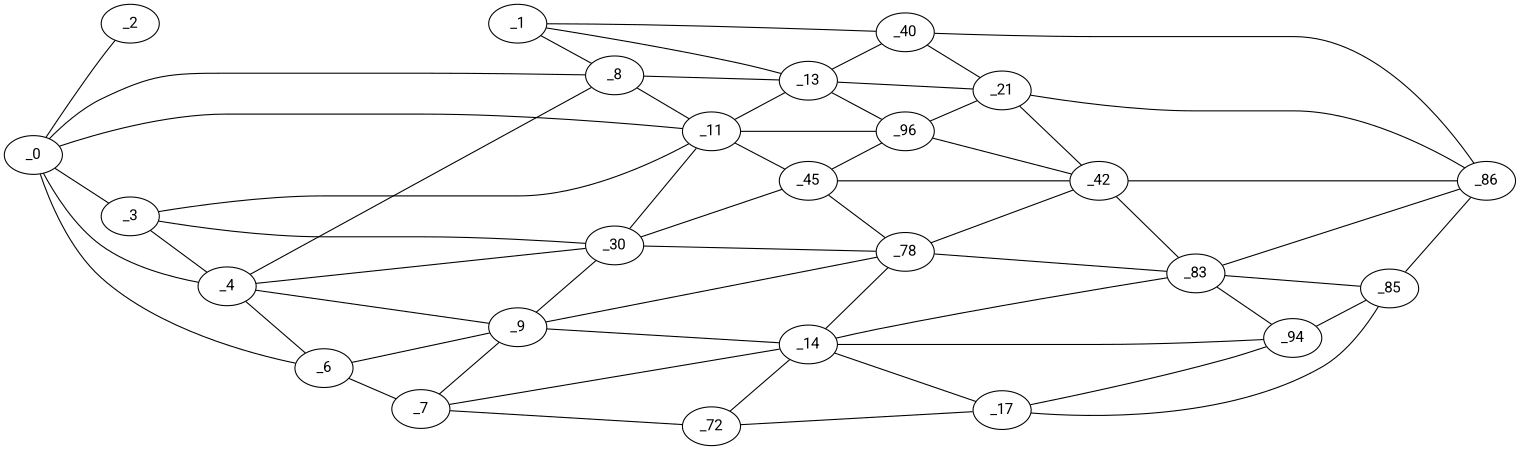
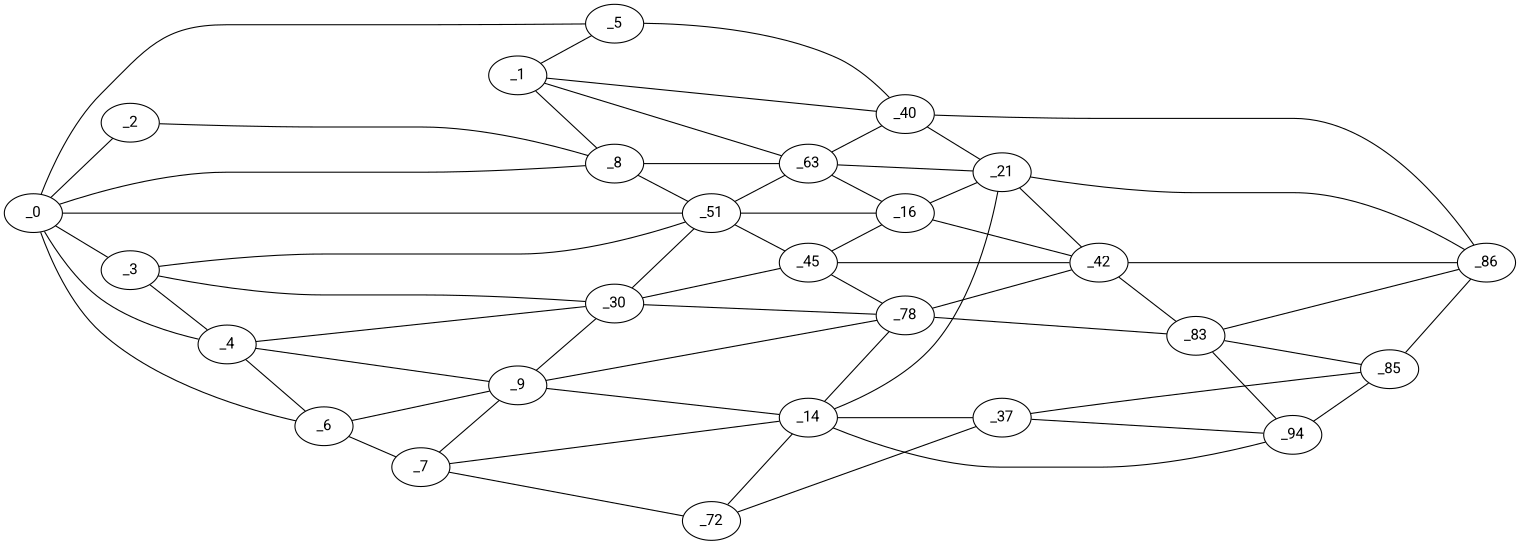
  graph {
    fontname=Roboto
    rankdir=LR
    node [fontname=Roboto x=86 y=41]
    edge [fontname=Roboto valence=2]
    _0 [x=41]
    _2 [x=49 y=63]
    _3 [x=49 y=73]
    _4 [x=49 y=81]
+   _5 [x=51 y=7]
    _6 [x=51 y=93]
    _8 [x=59 y=60]
-   _11 [x=65 y=68]
+   _11 [x=65 y=68 label=_51]
    _1 [x=46 y=33]
-   _13 [x=68 y=60]
+   _13 [x=68 y=60 label=_63]
    n11 [label=_40 x=83 y=32]
    n12 [label=_30 x=61 y=80]
    _9 [x=60 y=90]
    _7 [x=57 y=101]
-   _16 [x=78 y=63 label=_96]
+   _16 [x=78 y=63]
    _21 [y=57]
    n17 [label=_86 x=91]
    n18 [label=_78 x=79 y=88]
    n19 [label=_45 x=76 y=72]
    _14 [x=71 y=98]
    n21 [label=_72 x=65 y=110]
    n22 [label=_42 y=76]
    n23 [label=_83 y=96]
-   _17 [x=78 y=117]
+   _17 [x=78 y=117 label=_37]
    n25 [label=_94 y=103]
    n26 [label=_85 x=87 y=119]
    _0 -- _2 [valence=1]
    _0 -- _3
    _0 -- _4 [valence=1]
+   _0 -- _5 [valence=1]
    _0 -- _6 [valence=1]
    _0 -- _8 [valence=1]
    _0 -- _11 [valence=1]
-   _4 -- _8
+   _2 -- _8
    _3 -- _4
    _3 -- _11
    _3 -- n12
    _4 -- _6 [valence=1]
    _4 -- n12 [valence=1]
    _4 -- _9
+   _5 -- n11
    _6 -- _9
    _6 -- _7 [valence=1]
    _8 -- _11
    _8 -- _13 [valence=1]
    _11 -- _13 [valence=1]
    _11 -- _16
    _11 -- n19
+   _1 -- _5 [valence=1]
    _1 -- _8
    _1 -- _13 [valence=1]
    _1 -- n11
    _13 -- n11
    _13 -- _16
    _13 -- _21 [valence=1]
    n11 -- _21
    n11 -- n17
    n12 -- _11 [valence=1]
    n12 -- n18
    n12 -- n19
    _9 -- n12
    _9 -- n18 [valence=1]
    _9 -- _14 [valence=1]
    _7 -- _9
    _7 -- _14
    _7 -- n21 [valence=1]
    _16 -- _21
    _16 -- n22
    _21 -- n17
    _21 -- n22
    n18 -- n22
    n18 -- n23 [valence=1]
    n19 -- _16 [valence=1]
    n19 -- n18
    n19 -- n22
    _14 -- n18
-   _14 -- n23
+   _14 -- _21
    _14 -- _17
    _14 -- n25
    n21 -- _14
    n21 -- _17 [valence=1]
    n22 -- n17
    n22 -- n23
    n23 -- n17
    n23 -- n25 [valence=1]
    n23 -- n26
    _17 -- n25 [valence=1]
    _17 -- n26 [valence=1]
    n25 -- n26
    n26 -- n17 [valence=1]
  }
